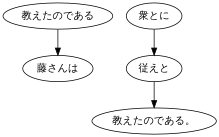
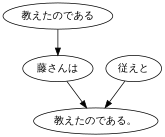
  digraph {
    n1 [label="教えたのである"]
    n2 [label="藤さんは"]
    n3 [label="教えたのである。"]
-   n4 [label="衆とに"]
    n5 [label="従えと"]
    n1 -> n2
-   n4 -> n5
+   n2 -> n3
    n5 -> n3
  }
